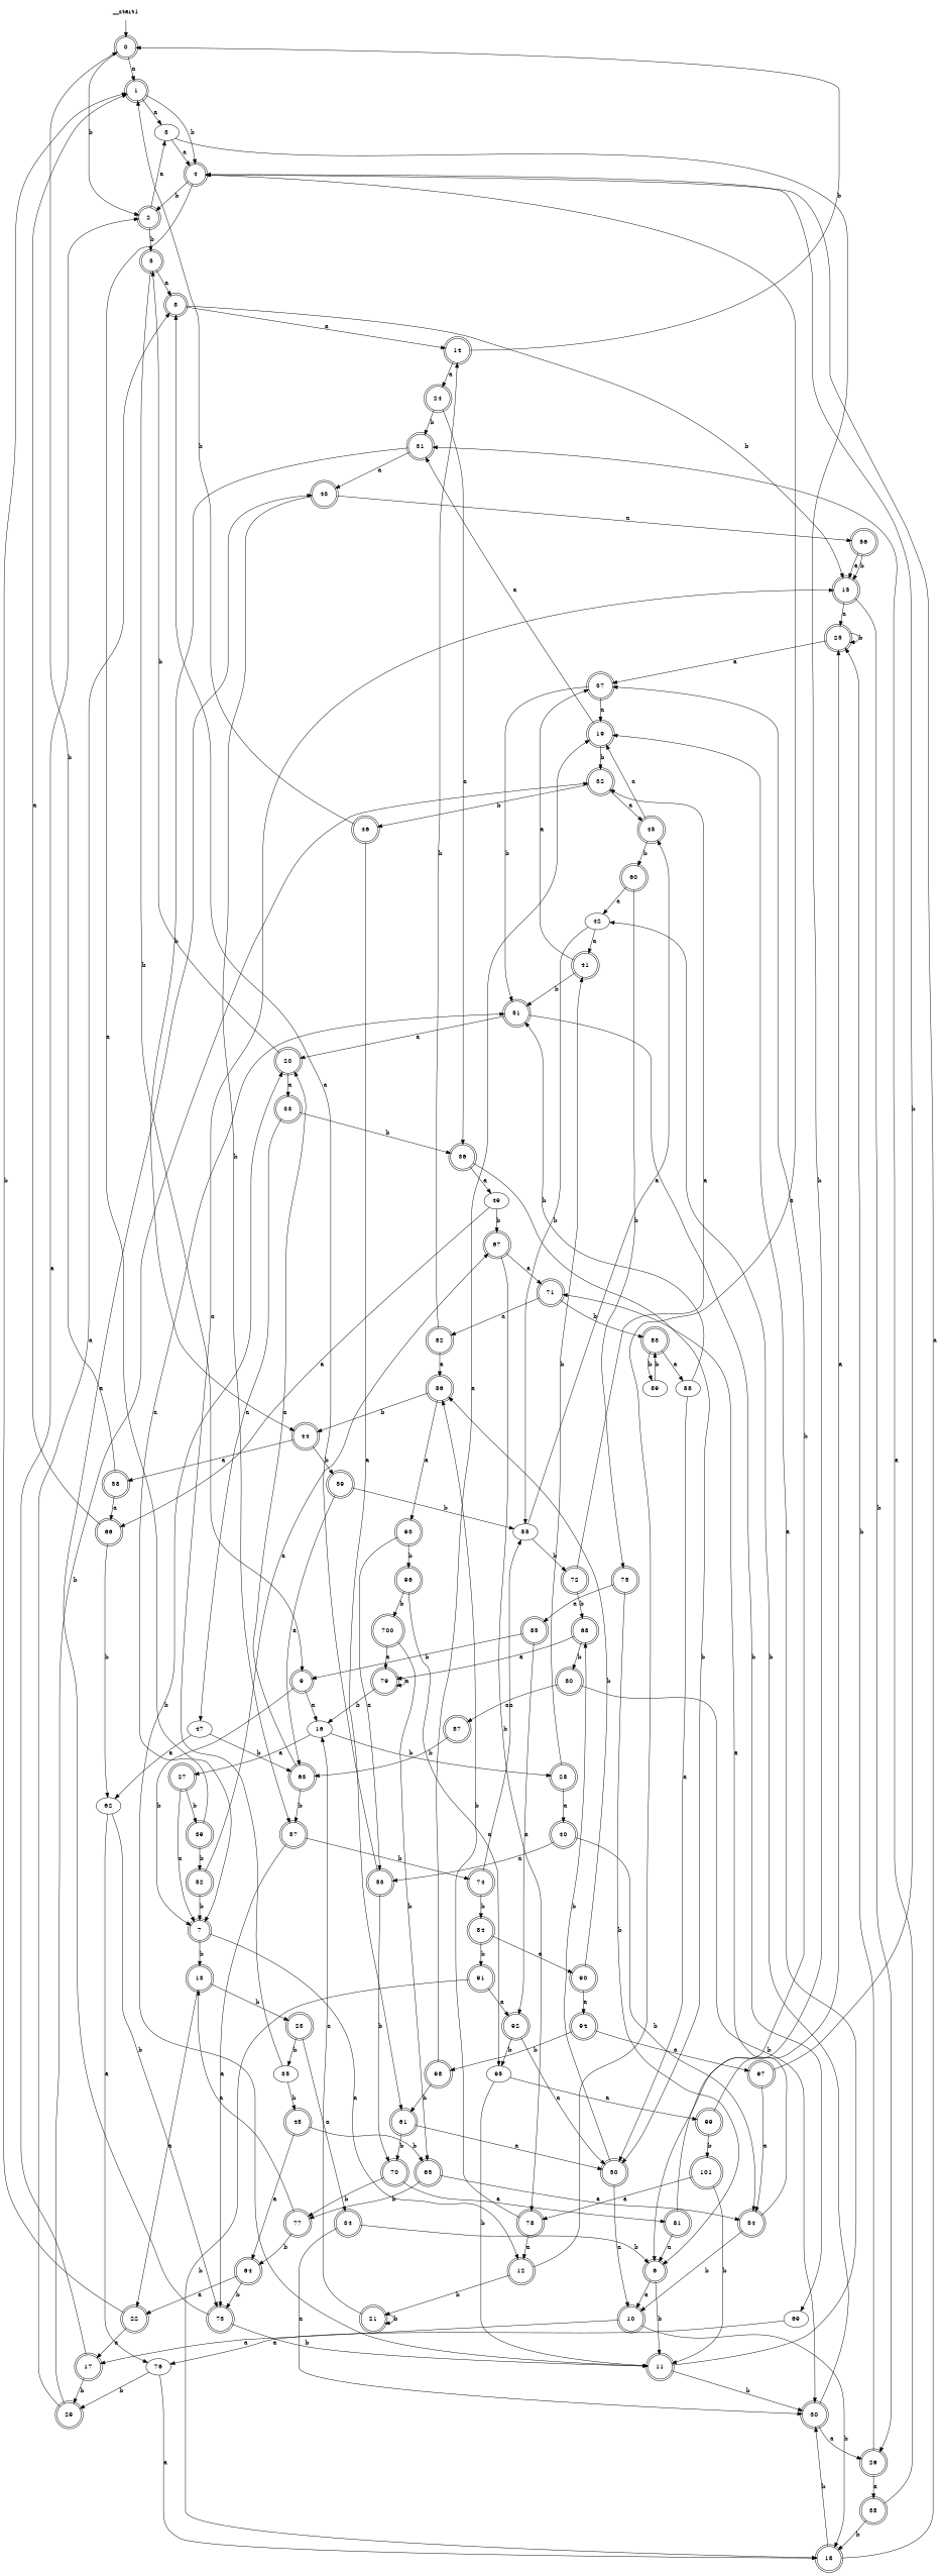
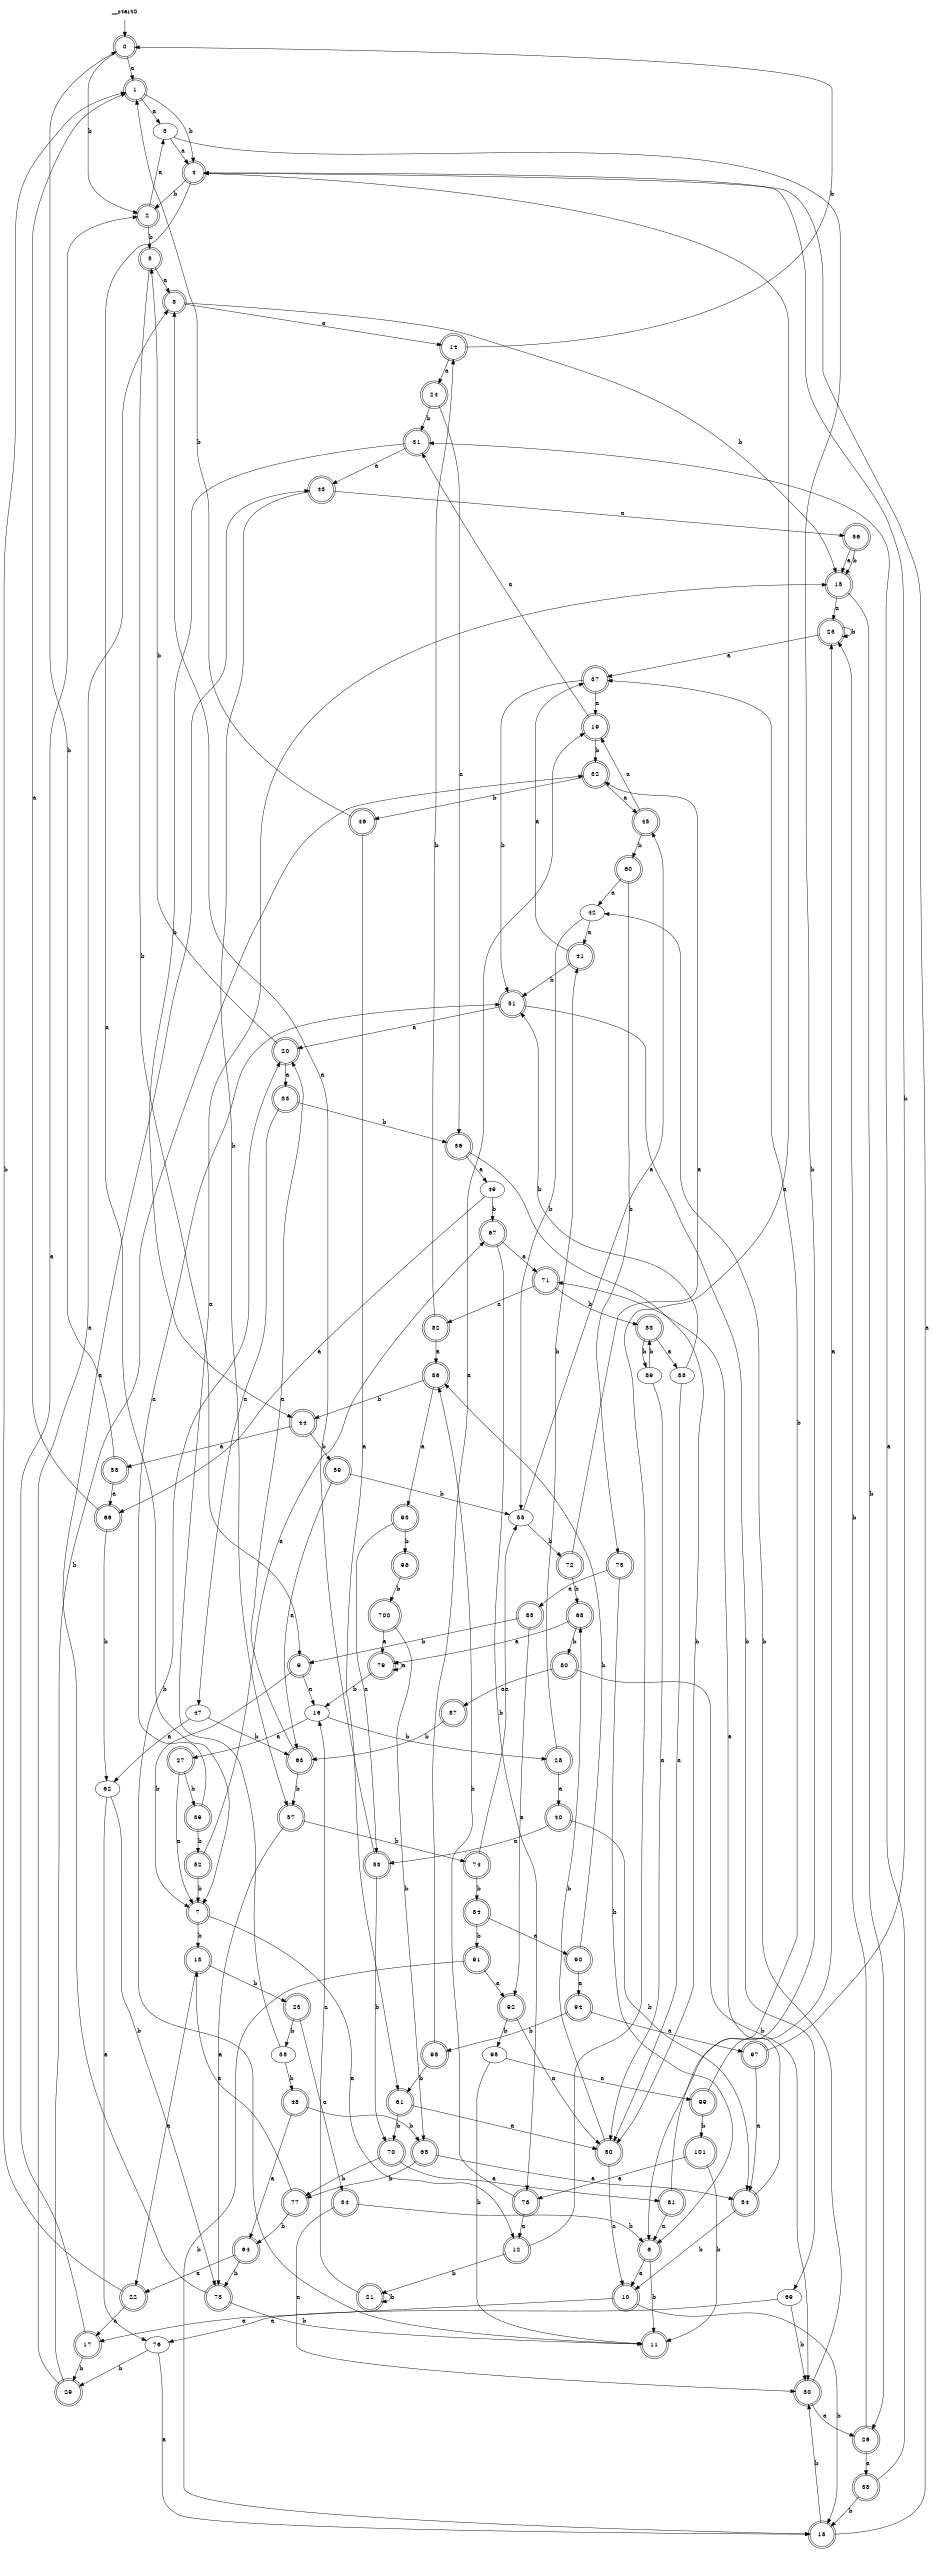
  digraph {
    node [shape=doublecircle]
-   __start0 [shape=none label=__start1]
+   __start0 [shape=none]
    0
    1
    2
    3 [shape=""]
    4
    5
    6
    7
    8
    9
    10
    11
    12
    13
    14
    15
    16 [shape=""]
    17
    18
    19
    20
    21
    22
    23
    24
    25
    26
    27
    28
    29
    30
    31
    32
    33
    34
    35 [shape=""]
    36
    37
    38
    39
    40
    41
    42 [shape=""]
    43
    44
    45
    46
    47 [shape=""]
    48
    49 [shape=""]
    50
    51
    52
    53
    54
    55 [shape=""]
    56
    57
    58
    59
    60
    61
    62 [shape=""]
    63
    64
    65
    66
    67
    68
    69 [shape=""]
    70
    71
    72
    73
    74
    75
    76 [shape=""]
    77
    78
    79
    80
    81
    82
    83
    84
    85
    86
    87
    88 [shape=""]
    89 [shape=""]
    90
    91
    92
    93
    94
    95 [shape=""]
    96
    97
    98
    99
    n102 [label=700]
    101
    __start0 -> 0
    0 -> 1 [label=a]
    0 -> 2 [label=b]
    1 -> 3 [label=a]
    1 -> 4 [label=b]
    2 -> 3 [label=a]
    2 -> 5 [label=b]
    3 -> 4 [label=a]
    3 -> 6 [label=b]
    4 -> 2 [label=b]
    4 -> 7 [label=a]
    5 -> 8 [label=a]
    5 -> 9 [label=b]
    6 -> 10 [label=a]
    6 -> 11 [label=b]
    7 -> 12 [label=a]
    7 -> 13 [label=b]
    8 -> 14 [label=a]
    8 -> 15 [label=b]
    9 -> 7 [label=b]
    9 -> 16 [label=a]
    10 -> 17 [label=a]
    10 -> 18 [label=b]
-   11 -> 19 [label=a]
    11 -> 20 [label=b]
    12 -> 4 [label=a]
    12 -> 21 [label=b]
    13 -> 22 [label=a]
    13 -> 23 [label=b]
    14 -> 0 [label=b]
    14 -> 24 [label=a]
    15 -> 25 [label=a]
    15 -> 26 [label=b]
    16 -> 27 [label=a]
    16 -> 28 [label=b]
    17 -> 2 [label=a]
    17 -> 29 [label=b]
    18 -> 4 [label=a]
    18 -> 30 [label=b]
    19 -> 31 [label=a]
    19 -> 32 [label=b]
    20 -> 5 [label=b]
    20 -> 33 [label=a]
    21 -> 16 [label=a]
    21 -> 21 [label=b]
    22 -> 1 [label=b]
    22 -> 17 [label=a]
    23 -> 34 [label=a]
    23 -> 35 [label=b]
    24 -> 31 [label=b]
    24 -> 36 [label=a]
    25 -> 25 [label=b]
    25 -> 37 [label=a]
    26 -> 25 [label=b]
    26 -> 38 [label=a]
    27 -> 7 [label=a]
    27 -> 39 [label=b]
    28 -> 40 [label=a]
    28 -> 41 [label=b]
    29 -> 8 [label=a]
    29 -> 32 [label=b]
    30 -> 26 [label=a]
    30 -> 42 [label=b]
    31 -> 43 [label=a]
    31 -> 44 [label=b]
    32 -> 45 [label=a]
    32 -> 46 [label=b]
    33 -> 36 [label=b]
    33 -> 47 [label=a]
    34 -> 6 [label=b]
    34 -> 30 [label=a]
    35 -> 15 [label=a]
    35 -> 48 [label=b]
    36 -> 49 [label=a]
    36 -> 50 [label=b]
    37 -> 19 [label=a]
    37 -> 51 [label=b]
    38 -> 18 [label=b]
    38 -> 31 [label=a]
    39 -> 51 [label=a]
    39 -> 52 [label=b]
    40 -> 53 [label=a]
    40 -> 54 [label=b]
    41 -> 37 [label=a]
    41 -> 51 [label=b]
    42 -> 41 [label=a]
    42 -> 55 [label=b]
    43 -> 56 [label=a]
    43 -> 57 [label=b]
    44 -> 58 [label=a]
    44 -> 59 [label=b]
    45 -> 19 [label=a]
    45 -> 60 [label=b]
    46 -> 1 [label=b]
    46 -> 61 [label=a]
    47 -> 62 [label=a]
    47 -> 63 [label=b]
    48 -> 64 [label=a]
    48 -> 65 [label=b]
    49 -> 66 [label=a]
    49 -> 67 [label=b]
    50 -> 10 [label=a]
    50 -> 68 [label=b]
    51 -> 20 [label=a]
    51 -> 69 [label=b]
    52 -> 7 [label=b]
    52 -> 67 [label=a]
    53 -> 8 [label=a]
    53 -> 70 [label=b]
    54 -> 10 [label=b]
    54 -> 71 [label=a]
    55 -> 45 [label=a]
    55 -> 72 [label=b]
    56 -> 15 [label=a]
    56 -> 15 [label=b]
    57 -> 73 [label=a]
    57 -> 74 [label=b]
    58 -> 0 [label=b]
    58 -> 66 [label=a]
    59 -> 55 [label=b]
    59 -> 63 [label=a]
    60 -> 42 [label=a]
    60 -> 75 [label=b]
    61 -> 50 [label=a]
    61 -> 70 [label=b]
    62 -> 73 [label=b]
    62 -> 76 [label=a]
    63 -> 20 [label=a]
    63 -> 57 [label=b]
    64 -> 22 [label=a]
    64 -> 73 [label=b]
    65 -> 54 [label=a]
    65 -> 77 [label=b]
    66 -> 1 [label=a]
    66 -> 62 [label=b]
    67 -> 71 [label=a]
    67 -> 78 [label=b]
    68 -> 79 [label=a]
    68 -> 80 [label=b]
-   11 -> 30 [label=b]
+   69 -> 30 [label=b]
    69 -> 76 [label=a]
    70 -> 77 [label=b]
    70 -> 81 [label=a]
    71 -> 82 [label=a]
    71 -> 83 [label=b]
    72 -> 32 [label=a]
    72 -> 68 [label=b]
    73 -> 11 [label=b]
    73 -> 43 [label=a]
    74 -> 55 [label=a]
    74 -> 84 [label=b]
    75 -> 6 [label=b]
    75 -> 85 [label=a]
    76 -> 18 [label=a]
    76 -> 29 [label=b]
    77 -> 13 [label=a]
    77 -> 64 [label=b]
    78 -> 12 [label=a]
    78 -> 86 [label=b]
    79 -> 16 [label=b]
    79 -> 79 [label=a]
    80 -> 30 [label=b]
    80 -> 87 [label=a]
    81 -> 6 [label=a]
    81 -> 37 [label=b]
    82 -> 14 [label=b]
    82 -> 86 [label=a]
    83 -> 88 [label=a]
    83 -> 89 [label=b]
    84 -> 90 [label=a]
    84 -> 91 [label=b]
    85 -> 9 [label=b]
    85 -> 92 [label=a]
    86 -> 44 [label=b]
    86 -> 93 [label=a]
    87 -> 63 [label=b]
    88 -> 50 [label=a]
    88 -> 51 [label=b]
+   89 -> 50 [label=a]
    89 -> 83 [label=b]
    90 -> 86 [label=b]
    90 -> 94 [label=a]
    91 -> 18 [label=b]
    91 -> 92 [label=a]
    92 -> 50 [label=a]
    92 -> 95 [label=b]
    93 -> 53 [label=a]
    93 -> 96 [label=b]
    94 -> 97 [label=a]
    94 -> 98 [label=b]
    95 -> 11 [label=b]
    95 -> 99 [label=a]
-   96 -> 95 [label=a]
    96 -> n102 [label=b]
    97 -> 4 [label=b]
    97 -> 54 [label=a]
    98 -> 19 [label=a]
    98 -> 61 [label=b]
    99 -> 25 [label=a]
    99 -> 101 [label=b]
    n102 -> 65 [label=b]
    n102 -> 79 [label=a]
    101 -> 11 [label=b]
    101 -> 78 [label=a]
  }
